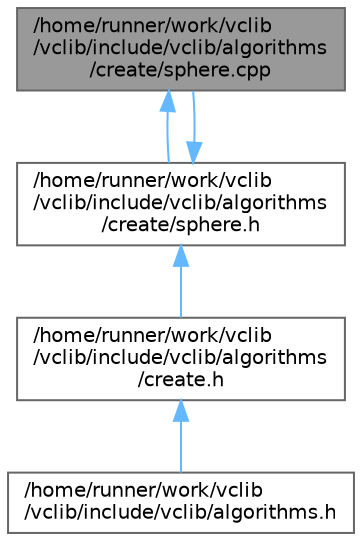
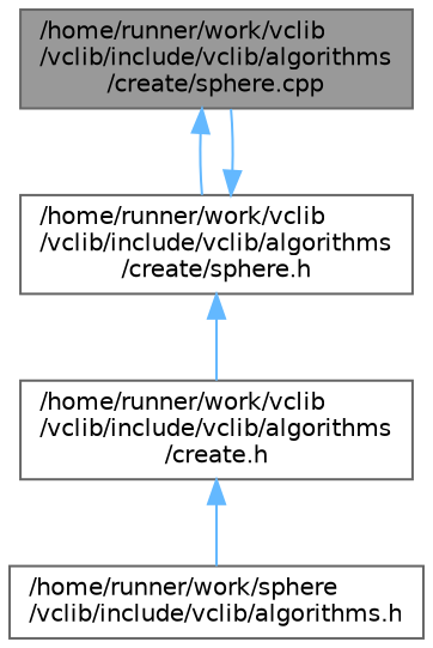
  digraph {
    node [color=grey40 fillcolor=white fontname=Helvetica fontsize=10 shape=box style=filled]
    edge [color=steelblue1 dir=back fontname=Helvetica fontsize=10 labelfontname=Helvetica labelfontsize=10 style=solid]
    n1 [color=gray40 fillcolor=grey60 fontcolor=black height=0.2 label="/home/runner/work/vclib\l/vclib/include/vclib/algorithms\l/create/sphere.cpp" width=0.4]
    n2 [height=0.2 label="/home/runner/work/vclib\l/vclib/include/vclib/algorithms\l/create/sphere.h" width=0.4]
    n3 [height=0.2 label="/home/runner/work/vclib\l/vclib/include/vclib/algorithms\l/create.h" width=0.4]
-   n4 [height=0.2 label="/home/runner/work/vclib\l/vclib/include/vclib/algorithms.h" width=0.4]
+   n4 [height=0.2 label="/home/runner/work/sphere\l/vclib/include/vclib/algorithms.h" width=0.4]
    n1 -> n2
    n2 -> n1
    n2 -> n3
    n3 -> n4
  }
